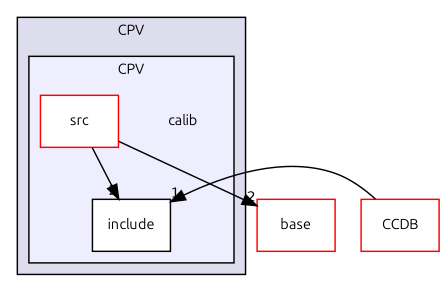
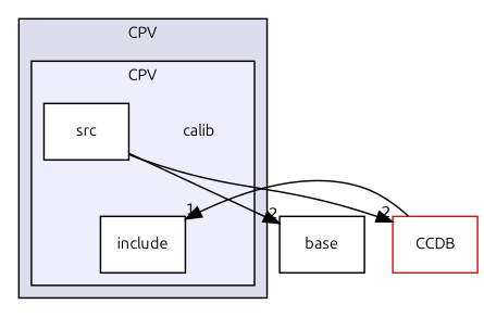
  digraph {
    compound=true
    fontname=Ubuntu
    node [fontname=Ubuntu fontsize=10 shape=box color=black]
    edge [fontname=Ubuntu headlabel=2 labeldistance=1.5 labelfontname=Helvetica labelfontsize=10]
    n1 [label=calib shape=plaintext color=""]
    n2 [fillcolor=white label=include style=filled]
-   n3 [color=red fillcolor=white label=src style=filled]
-   n4 [color=red label=base]
+   n3 [fillcolor=white label=src style=filled]
+   n4 [label=base]
    n5 [color=red label=CCDB]
    subgraph cluster_1 {
      bgcolor="#ddddee"
      fontsize=10
      label=CPV
      pencolor=black
      subgraph cluster_2 {
        bgcolor="#eeeeff"
        fontsize=10
        label=CPV
        pencolor=black
        n1
        n2
        n3
      }
    }
-   n3 -> n2
+   n3 -> n5
    n3 -> n4
    n5 -> n2 [headlabel=1]
  }
